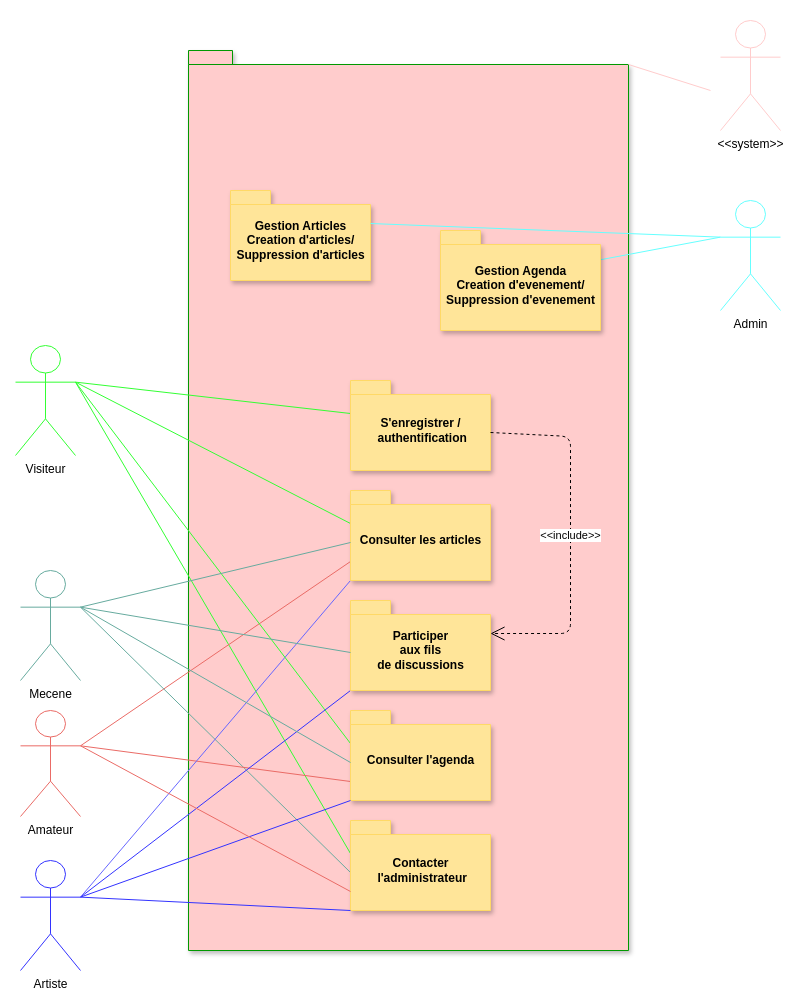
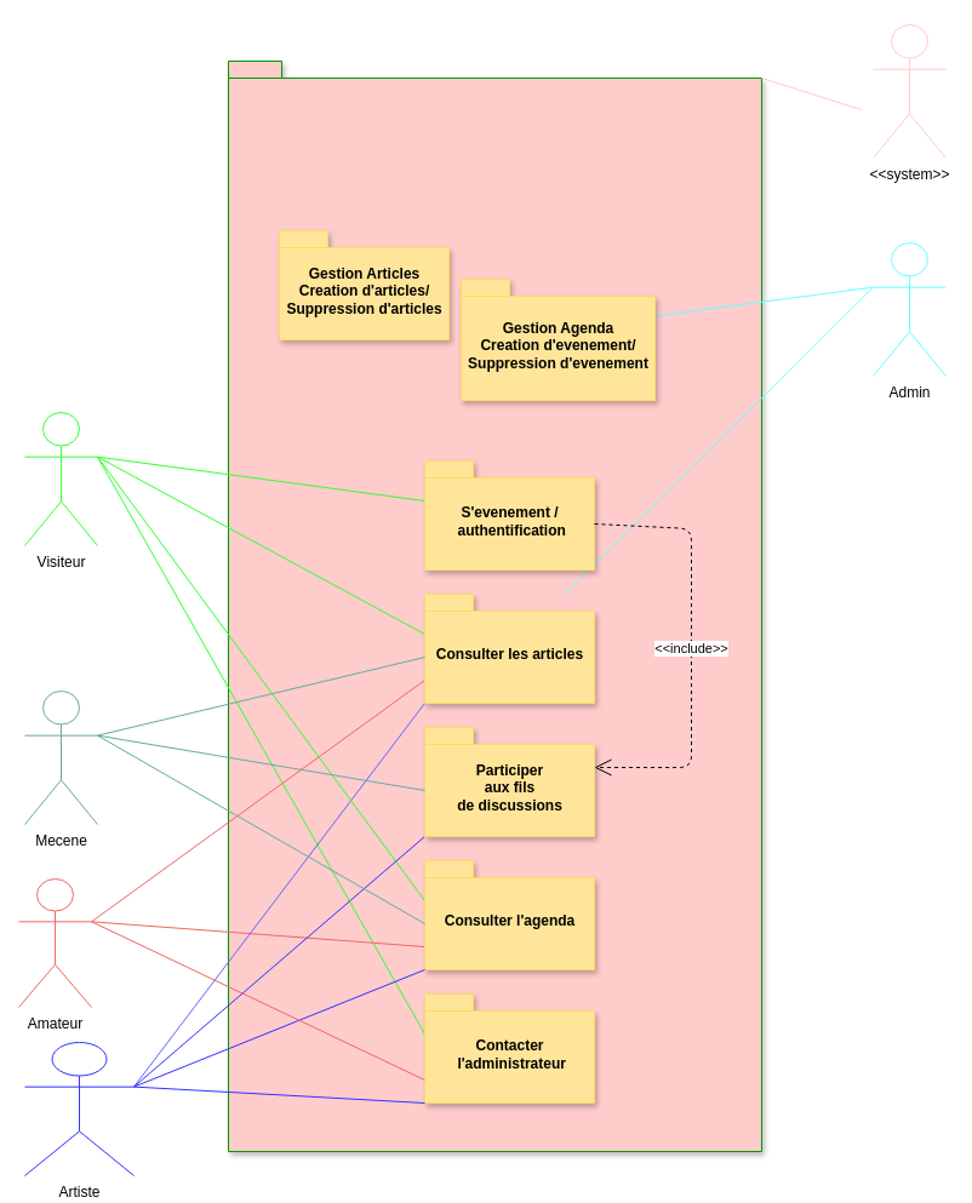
  <mxCell id="0" />
  <mxCell id="1" parent="0" />
  <mxCell id="2" value="" style="shape=folder;fontStyle=1;spacingTop=10;tabWidth=40;tabHeight=14;tabPosition=left;html=1;strokeColor=#009900;fillColor=#FFCCCC;shadow=1;" parent="1" vertex="1"><mxGeometry x="188" y="50" width="440" height="900" as="geometry" /></mxCell>
- <mxCell id="3" value="Visiteur" style="shape=umlActor;verticalLabelPosition=bottom;labelBackgroundColor=#ffffff;verticalAlign=top;html=1;strokeColor=#33FF33;" parent="1" vertex="1"><mxGeometry x="15" y="345" width="60" height="110" as="geometry" /></mxCell>
+ <mxCell id="3" value="Visiteur" style="shape=umlActor;verticalLabelPosition=bottom;labelBackgroundColor=#ffffff;verticalAlign=top;html=1;strokeColor=#33FF33;" parent="1" vertex="1"><mxGeometry x="20" y="340" width="60" height="110" as="geometry" /></mxCell>
  <mxCell id="4" value="Mecene" style="shape=umlActor;verticalLabelPosition=bottom;labelBackgroundColor=#ffffff;verticalAlign=top;html=1;strokeColor=#67AB9F;" parent="1" vertex="1"><mxGeometry x="20" y="570" width="60" height="110" as="geometry" /></mxCell>
- <mxCell id="5" value="Amateur" style="shape=umlActor;verticalLabelPosition=bottom;labelBackgroundColor=#ffffff;verticalAlign=top;html=1;strokeColor=#EA6B66;" parent="1" vertex="1"><mxGeometry x="20" y="710" width="60" height="106" as="geometry" /></mxCell>
- <mxCell id="6" value="Artiste" style="shape=umlActor;verticalLabelPosition=bottom;labelBackgroundColor=#ffffff;verticalAlign=top;html=1;strokeColor=#3333FF;" parent="1" vertex="1"><mxGeometry x="20" y="860" width="60" height="110" as="geometry" /></mxCell>
+ <mxCell id="5" value="Amateur" style="shape=umlActor;verticalLabelPosition=bottom;labelBackgroundColor=#ffffff;verticalAlign=top;html=1;strokeColor=#EA6B66;" parent="1" vertex="1"><mxGeometry x="15" y="725" width="60" height="106" as="geometry" /></mxCell>
+ <mxCell id="6" value="Artiste" style="shape=umlActor;verticalLabelPosition=bottom;labelBackgroundColor=#ffffff;verticalAlign=top;html=1;strokeColor=#3333FF;" parent="1" vertex="1"><mxGeometry x="20" y="860" width="90" height="110" as="geometry" /></mxCell>
  <mxCell id="7" value="&amp;lt;&amp;lt;system&amp;gt;&amp;gt;" style="shape=umlActor;verticalLabelPosition=bottom;labelBackgroundColor=#ffffff;verticalAlign=top;html=1;strokeColor=#FFCCCC;" parent="1" vertex="1"><mxGeometry x="720" y="20" width="60" height="110" as="geometry" /></mxCell>
  <mxCell id="8" value="Admin" style="shape=umlActor;verticalLabelPosition=bottom;labelBackgroundColor=#ffffff;verticalAlign=top;html=1;strokeColor=#66FFFF;" parent="1" vertex="1"><mxGeometry x="720" y="200" width="60" height="110" as="geometry" /></mxCell>
  <mxCell id="9" value="" style="endArrow=none;html=1;strokeColor=#66FFFF;entryX=0;entryY=0;entryDx=140;entryDy=33;entryPerimeter=0;exitX=0;exitY=0.333;exitDx=0;exitDy=0;exitPerimeter=0;" parent="1" source="8" target="33" edge="1"><mxGeometry width="50" height="50" relative="1" as="geometry"><mxPoint x="90" y="150" as="sourcePoint" /><mxPoint x="230" y="330" as="targetPoint" /></mxGeometry></mxCell>
  <mxCell id="10" value="" style="endArrow=none;html=1;strokeColor=#33FF33;entryX=0;entryY=0;entryDx=0;entryDy=33;entryPerimeter=0;exitX=1;exitY=0.333;exitDx=0;exitDy=0;exitPerimeter=0;" parent="1" source="3" target="25" edge="1"><mxGeometry width="50" height="50" relative="1" as="geometry"><mxPoint x="90" y="390" as="sourcePoint" /><mxPoint x="220" y="260" as="targetPoint" /></mxGeometry></mxCell>
  <mxCell id="11" value="" style="endArrow=none;html=1;strokeColor=#33FF33;entryX=0;entryY=0;entryDx=0;entryDy=33;entryPerimeter=0;exitX=1;exitY=0.333;exitDx=0;exitDy=0;exitPerimeter=0;" parent="1" source="3" target="17" edge="1"><mxGeometry width="50" height="50" relative="1" as="geometry"><mxPoint x="90" y="390" as="sourcePoint" /><mxPoint x="240" y="680" as="targetPoint" /></mxGeometry></mxCell>
  <mxCell id="12" value="" style="endArrow=none;html=1;strokeColor=#EA6B66;entryX=0;entryY=0;entryDx=0;entryDy=71;entryPerimeter=0;exitX=1;exitY=0.333;exitDx=0;exitDy=0;exitPerimeter=0;" parent="1" source="5" target="24" edge="1"><mxGeometry width="50" height="50" relative="1" as="geometry"><mxPoint x="90" y="750" as="sourcePoint" /><mxPoint x="250" y="440" as="targetPoint" /></mxGeometry></mxCell>
- <mxCell id="13" value="" style="endArrow=none;html=1;strokeColor=#67AB9F;entryX=0;entryY=0;entryDx=0;entryDy=52;entryPerimeter=0;exitX=1;exitY=0.333;exitDx=0;exitDy=0;exitPerimeter=0;" parent="1" source="4" target="17" edge="1"><mxGeometry width="50" height="50" relative="1" as="geometry"><mxPoint x="90" y="670" as="sourcePoint" /><mxPoint x="510" y="880" as="targetPoint" /></mxGeometry></mxCell>
  <mxCell id="14" value="" style="endArrow=none;html=1;strokeColor=#EA6B66;entryX=0;entryY=0;entryDx=0;entryDy=71;entryPerimeter=0;exitX=1;exitY=0.333;exitDx=0;exitDy=0;exitPerimeter=0;" parent="1" source="5" target="23" edge="1"><mxGeometry width="50" height="50" relative="1" as="geometry"><mxPoint x="90" y="770" as="sourcePoint" /><mxPoint x="240" y="879" as="targetPoint" /></mxGeometry></mxCell>
  <mxCell id="15" value="" style="endArrow=none;html=1;strokeColor=#6666FF;entryX=0;entryY=0;entryDx=0;entryDy=90;entryPerimeter=0;exitX=1;exitY=0.333;exitDx=0;exitDy=0;exitPerimeter=0;" parent="1" source="6" target="24" edge="1"><mxGeometry width="50" height="50" relative="1" as="geometry"><mxPoint x="90" y="870" as="sourcePoint" /><mxPoint x="250" y="451" as="targetPoint" /></mxGeometry></mxCell>
  <mxCell id="16" value="Gestion Articles&lt;br&gt;Creation d'articles/&lt;br&gt;Suppression d'articles" style="shape=folder;fontStyle=1;spacingTop=10;tabWidth=40;tabHeight=14;tabPosition=left;html=1;strokeColor=#FFD966;fillColor=#FFE599;shadow=1;" parent="1" vertex="1"><mxGeometry x="230" y="190" width="140" height="90" as="geometry" /></mxCell>
  <mxCell id="17" value="Contacter&lt;br&gt;&amp;nbsp;l'administrateur" style="shape=folder;fontStyle=1;spacingTop=10;tabWidth=40;tabHeight=14;tabPosition=left;html=1;strokeColor=#FFD966;fillColor=#FFE599;shadow=1;" parent="1" vertex="1"><mxGeometry x="350" y="820" width="140" height="90" as="geometry" /></mxCell>
  <mxCell id="18" value="" style="endArrow=none;html=1;strokeColor=#3333FF;entryX=0;entryY=0;entryDx=0;entryDy=90;entryPerimeter=0;exitX=1;exitY=0.333;exitDx=0;exitDy=0;exitPerimeter=0;" parent="1" source="6" target="17" edge="1"><mxGeometry width="50" height="50" relative="1" as="geometry"><mxPoint x="90" y="900" as="sourcePoint" /><mxPoint x="240" y="911" as="targetPoint" /></mxGeometry></mxCell>
  <mxCell id="19" value="" style="endArrow=none;html=1;strokeColor=#FFCCCC;fillColor=#000000;exitX=0;exitY=0;exitDx=440;exitDy=14;exitPerimeter=0;" parent="1" source="2" edge="1"><mxGeometry width="50" height="50" relative="1" as="geometry"><mxPoint x="570" y="90" as="sourcePoint" /><mxPoint x="710" y="90" as="targetPoint" /></mxGeometry></mxCell>
- <mxCell id="20" value="" style="endArrow=none;html=1;strokeColor=#66FFFF;entryX=0;entryY=0;entryDx=140;entryDy=33;entryPerimeter=0;exitX=0;exitY=0.333;exitDx=0;exitDy=0;exitPerimeter=0;" parent="1" source="8" target="16" edge="1"><mxGeometry width="50" height="50" relative="1" as="geometry"><mxPoint x="720" y="230" as="sourcePoint" /><mxPoint x="200" y="210" as="targetPoint" /></mxGeometry></mxCell>
+ <mxCell id="20" value="" style="endArrow=none;html=1;strokeColor=#66FFFF;exitX=0;exitY=0.333;exitDx=0;exitDy=0;exitPerimeter=0;" parent="1" source="8" target="24" edge="1"><mxGeometry width="50" height="50" relative="1" as="geometry"><mxPoint x="720" y="230" as="sourcePoint" /><mxPoint x="200" y="210" as="targetPoint" /></mxGeometry></mxCell>
  <mxCell id="21" value="" style="endArrow=none;html=1;strokeColor=#33FF33;entryX=0;entryY=0;entryDx=0;entryDy=33;entryPerimeter=0;exitX=1;exitY=0.333;exitDx=0;exitDy=0;exitPerimeter=0;" parent="1" source="3" target="23" edge="1"><mxGeometry width="50" height="50" relative="1" as="geometry"><mxPoint x="85" y="390" as="sourcePoint" /><mxPoint x="235" y="680" as="targetPoint" /></mxGeometry></mxCell>
  <mxCell id="22" value="" style="endArrow=none;html=1;strokeColor=#33FF33;entryX=0;entryY=0;entryDx=0;entryDy=33;entryPerimeter=0;exitX=1;exitY=0.333;exitDx=0;exitDy=0;exitPerimeter=0;" parent="1" source="3" target="24" edge="1"><mxGeometry width="50" height="50" relative="1" as="geometry"><mxPoint x="90" y="400" as="sourcePoint" /><mxPoint x="245" y="690" as="targetPoint" /></mxGeometry></mxCell>
  <mxCell id="23" value="Consulter l'agenda" style="shape=folder;fontStyle=1;spacingTop=10;tabWidth=40;tabHeight=14;tabPosition=left;html=1;strokeColor=#FFD966;fillColor=#FFE599;shadow=1;" parent="1" vertex="1"><mxGeometry x="350" y="710" width="140" height="90" as="geometry" /></mxCell>
  <mxCell id="24" value="Consulter les articles" style="shape=folder;fontStyle=1;spacingTop=10;tabWidth=40;tabHeight=14;tabPosition=left;html=1;strokeColor=#FFD966;fillColor=#FFE599;shadow=1;" parent="1" vertex="1"><mxGeometry x="350" y="490" width="140" height="90" as="geometry" /></mxCell>
- <mxCell id="25" value="S'enregistrer /&lt;br&gt;&amp;nbsp;authentification" style="shape=folder;fontStyle=1;spacingTop=10;tabWidth=40;tabHeight=14;tabPosition=left;html=1;strokeColor=#FFD966;fillColor=#FFE599;shadow=1;" parent="1" vertex="1"><mxGeometry x="350" y="380" width="140" height="90" as="geometry" /></mxCell>
+ <mxCell id="25" value="S'evenement /&lt;br&gt;&amp;nbsp;authentification" style="shape=folder;fontStyle=1;spacingTop=10;tabWidth=40;tabHeight=14;tabPosition=left;html=1;strokeColor=#FFD966;fillColor=#FFE599;shadow=1;" parent="1" vertex="1"><mxGeometry x="350" y="380" width="140" height="90" as="geometry" /></mxCell>
  <mxCell id="26" value="" style="endArrow=none;html=1;strokeColor=#3333FF;entryX=0;entryY=0;entryDx=0;entryDy=90;entryPerimeter=0;exitX=1;exitY=0.333;exitDx=0;exitDy=0;exitPerimeter=0;" parent="1" source="6" target="23" edge="1"><mxGeometry width="50" height="50" relative="1" as="geometry"><mxPoint x="90.038" y="890" as="sourcePoint" /><mxPoint x="240" y="904" as="targetPoint" /></mxGeometry></mxCell>
  <mxCell id="27" value="" style="endArrow=none;html=1;strokeColor=#3333FF;entryX=0;entryY=0;entryDx=0;entryDy=90;entryPerimeter=0;exitX=1;exitY=0.333;exitDx=0;exitDy=0;exitPerimeter=0;" parent="1" source="6" target="28" edge="1"><mxGeometry width="50" height="50" relative="1" as="geometry"><mxPoint x="90.038" y="881.5" as="sourcePoint" /><mxPoint x="502" y="695" as="targetPoint" /></mxGeometry></mxCell>
  <mxCell id="28" value="Participer &lt;br&gt;aux fils &lt;br&gt;de discussions" style="shape=folder;fontStyle=1;spacingTop=10;tabWidth=40;tabHeight=14;tabPosition=left;html=1;strokeColor=#FFD966;fillColor=#FFE599;shadow=1;" parent="1" vertex="1"><mxGeometry x="350" y="600" width="140" height="90" as="geometry" /></mxCell>
  <mxCell id="29" value="" style="endArrow=none;html=1;strokeColor=#EA6B66;entryX=0;entryY=0;entryDx=0;entryDy=71;entryPerimeter=0;exitX=1;exitY=0.333;exitDx=0;exitDy=0;exitPerimeter=0;" parent="1" source="5" target="17" edge="1"><mxGeometry width="50" height="50" relative="1" as="geometry"><mxPoint x="90" y="780" as="sourcePoint" /><mxPoint x="240" y="894" as="targetPoint" /></mxGeometry></mxCell>
  <mxCell id="30" value="" style="endArrow=none;html=1;strokeColor=#67AB9F;entryX=0;entryY=0;entryDx=0;entryDy=52;entryPerimeter=0;exitX=1;exitY=0.333;exitDx=0;exitDy=0;exitPerimeter=0;" parent="1" source="4" target="28" edge="1"><mxGeometry width="50" height="50" relative="1" as="geometry"><mxPoint x="90" y="650" as="sourcePoint" /><mxPoint x="500" y="680" as="targetPoint" /></mxGeometry></mxCell>
  <mxCell id="31" value="" style="endArrow=none;html=1;strokeColor=#67AB9F;entryX=0;entryY=0;entryDx=0;entryDy=52;entryPerimeter=0;exitX=1;exitY=0.333;exitDx=0;exitDy=0;exitPerimeter=0;" parent="1" source="4" target="23" edge="1"><mxGeometry width="50" height="50" relative="1" as="geometry"><mxPoint x="90" y="660" as="sourcePoint" /><mxPoint x="340" y="550.5" as="targetPoint" /></mxGeometry></mxCell>
  <mxCell id="32" value="" style="endArrow=none;html=1;strokeColor=#67AB9F;entryX=0;entryY=0;entryDx=0;entryDy=52;entryPerimeter=0;exitX=1;exitY=0.333;exitDx=0;exitDy=0;exitPerimeter=0;" parent="1" source="4" target="24" edge="1"><mxGeometry width="50" height="50" relative="1" as="geometry"><mxPoint x="90" y="640" as="sourcePoint" /><mxPoint x="500" y="652.5" as="targetPoint" /></mxGeometry></mxCell>
- <mxCell id="33" value="Gestion Agenda&lt;br&gt;Creation d'evenement/&lt;br&gt;Suppression d'evenement" style="shape=folder;fontStyle=1;spacingTop=10;tabWidth=40;tabHeight=14;tabPosition=left;html=1;strokeColor=#FFD966;fillColor=#FFE599;shadow=1;" parent="1" vertex="1"><mxGeometry x="440" y="230" width="160" height="100" as="geometry" /></mxCell>
+ <mxCell id="33" value="Gestion Agenda&lt;br&gt;Creation d'evenement/&lt;br&gt;Suppression d'evenement" style="shape=folder;fontStyle=1;spacingTop=10;tabWidth=40;tabHeight=14;tabPosition=left;html=1;strokeColor=#FFD966;fillColor=#FFE599;shadow=1;" parent="1" vertex="1"><mxGeometry x="380" y="230" width="160" height="100" as="geometry" /></mxCell>
  <mxCell id="34" value="&amp;lt;&amp;lt;include&amp;gt;&amp;gt;" style="endArrow=open;endSize=12;dashed=1;html=1;strokeColor=#000000;fillColor=#000000;exitX=0;exitY=0;exitDx=140;exitDy=52;exitPerimeter=0;entryX=0;entryY=0;entryDx=140;entryDy=33;entryPerimeter=0;" parent="1" source="25" target="28" edge="1"><mxGeometry width="160" relative="1" as="geometry"><mxPoint x="570" y="633" as="sourcePoint" /><mxPoint x="480" y="640" as="targetPoint" /><Array as="points"><mxPoint x="570" y="436" /><mxPoint x="570" y="633" /></Array></mxGeometry></mxCell>
